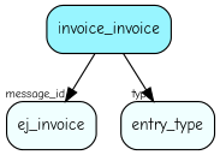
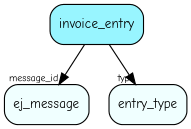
  digraph {
    fontname="Comic Neue"
    node [fillcolor=azure1 fontname="Comic Neue" fontsize=12 shape=box style="rounded, filled"]
    edge [fontname="Comic Neue" fontsize=9]
-   invoice_entry [fillcolor=cadetblue1 label=invoice_invoice]
-   ej_message [label=ej_invoice]
+   invoice_entry [fillcolor=cadetblue1]
+   ej_message
    n3 [label=entry_type]
    invoice_entry -> ej_message [headlabel=message_id]
    invoice_entry -> n3 [headlabel=type]
  }
